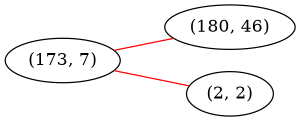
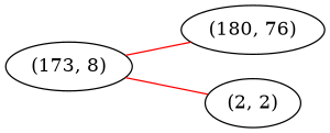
  graph {
    rankdir=LR
    edge [color=red weight=1]
-   "(173, 7)"
-   "(180, 46)"
+   "(173, 7)" [label="(173, 8)"]
+   "(180, 46)" [label="(180, 76)"]
    "(2, 2)"
    "(173, 7)" -- "(180, 46)"
    "(173, 7)" -- "(2, 2)"
  }
